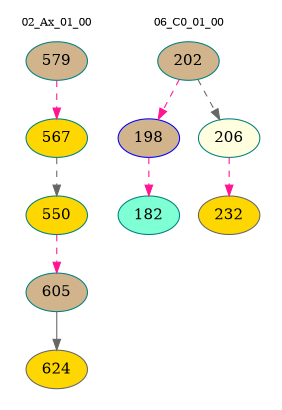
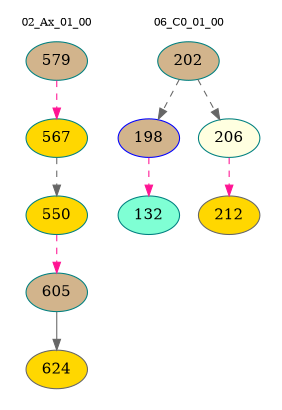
  digraph {
    node [color=teal fillcolor=tan style=filled]
    edge [color=deeppink style=dashed]
    n1 [label=579]
    n2 [fillcolor=gold label=567]
    n3 [label=605]
    n4 [fillcolor=gold label=550]
    n5 [color=gray40 fillcolor=gold label=624]
    n6 [label=202]
    n7 [color=blue label=198]
    n8 [fillcolor=lightyellow label=206]
-   n9 [fillcolor=aquamarine label=182]
-   n10 [color=gray40 fillcolor=gold label=232]
+   n9 [fillcolor=aquamarine label=132]
+   n10 [color=gray40 fillcolor=gold label=212]
    subgraph cluster_1 {
      color=white
      fontsize=10
      label="02_Ax_01_00"
      n1
      n2
      n3
      n4
      n5
    }
    subgraph cluster_2 {
      color=white
      fontsize=10
      label="06_C0_01_00"
      n6
      n7
      n8
      n9
      n10
    }
    n1 -> n2
    n2 -> n4 [color=gray40]
    n3 -> n5 [color=gray40 style=solid]
    n4 -> n3
-   n6 -> n7
+   n6 -> n7 [color=gray40]
    n6 -> n8 [color=gray40]
    n7 -> n9
    n8 -> n10
  }
